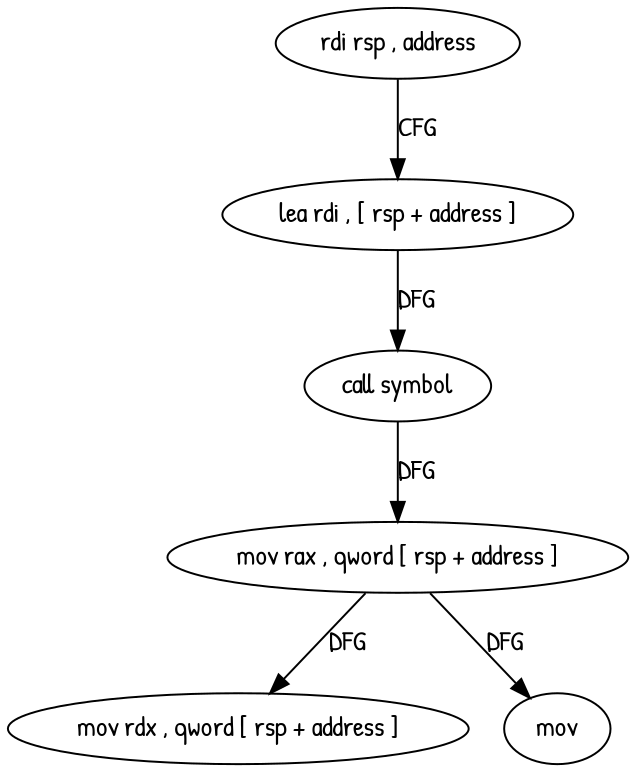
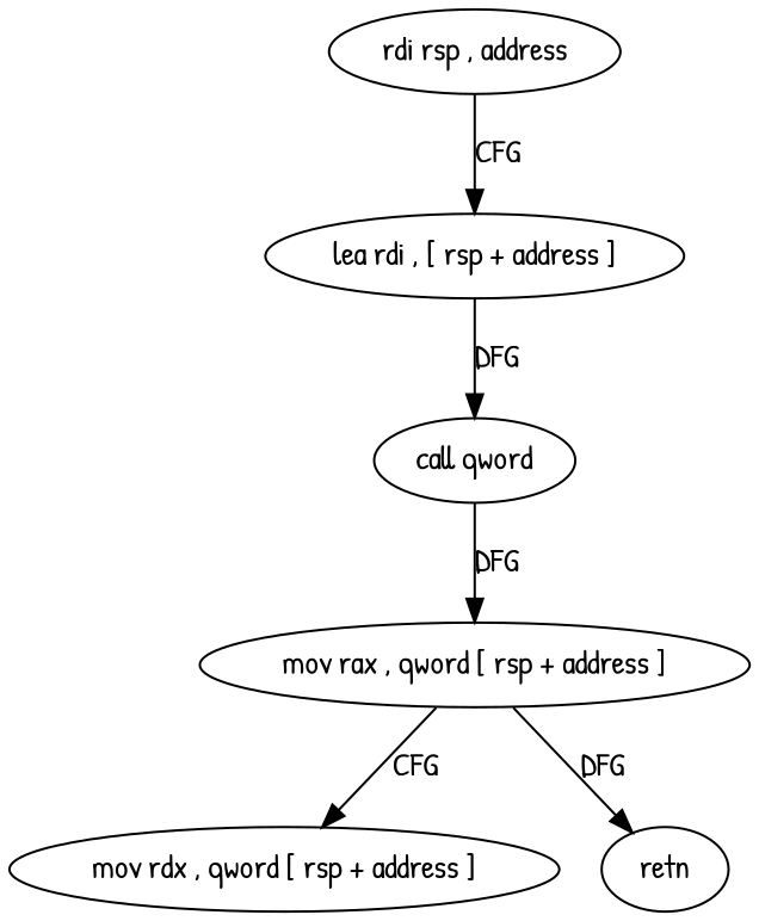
  digraph {
    fontname="Patrick Hand"
    node [fontname="Patrick Hand"]
    edge [fontname="Patrick Hand"]
    n1 [label="rdi rsp , address"]
    n2 [label="lea rdi , [ rsp + address ]"]
-   n3 [label="call symbol"]
+   n3 [label="call qword"]
    n4 [label="mov rax , qword [ rsp + address ]"]
    n5 [label="mov rdx , qword [ rsp + address ]"]
-   n6 [label=mov]
+   n6 [label=retn]
    n1 -> n2 [label=CFG]
    n2 -> n3 [label=DFG]
    n3 -> n4 [label=DFG]
-   n4 -> n5 [label=DFG]
+   n4 -> n5 [label=CFG]
    n4 -> n6 [label=DFG]
  }
